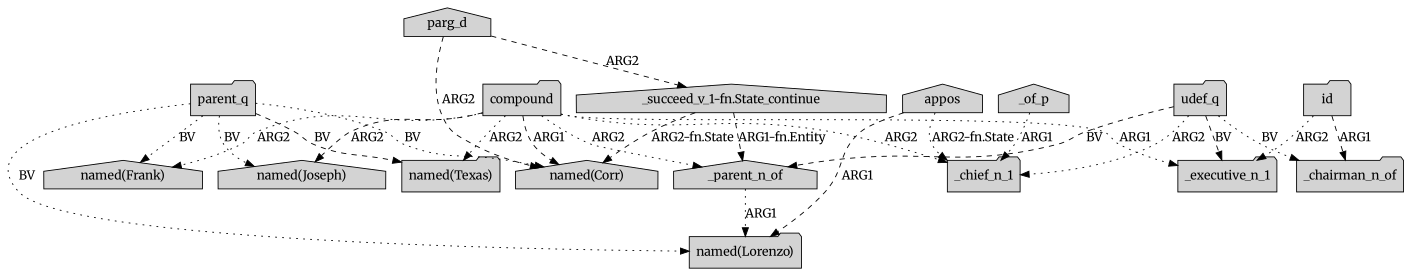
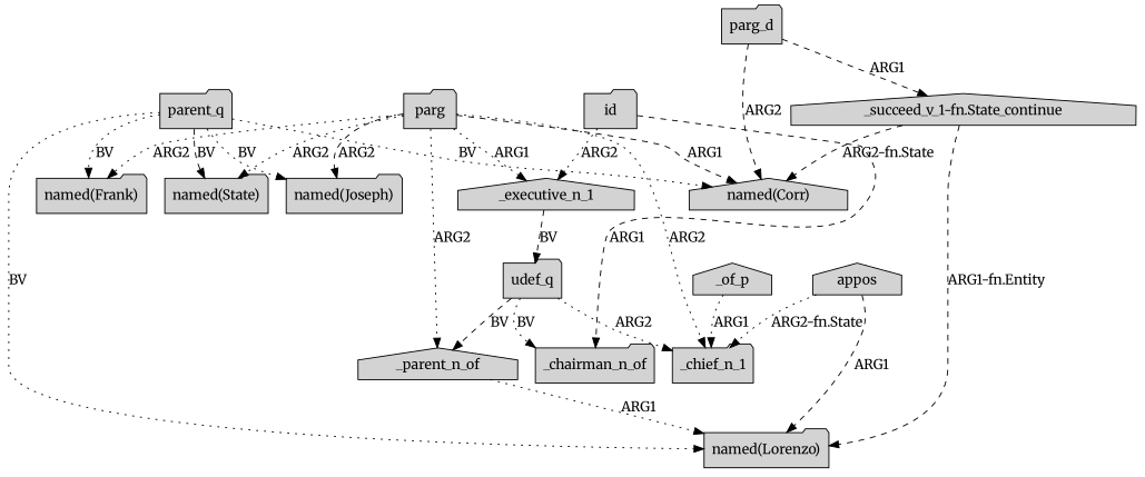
  digraph {
    fontname=Merriweather
    node [fontname=Merriweather shape=folder style=filled]
    edge [fontname=Merriweather style=dotted]
    n1 [label=parent_q]
-   "named(Texas)"
-   "named(Joseph)" [shape=house]
+   "named(Texas)" [label="named(State)"]
+   "named(Joseph)"
    "named(Corr)" [shape=house]
-   "named(Frank)" [shape=house]
+   "named(Frank)"
    "named(Lorenzo)"
    id
    _chairman_n_of
-   _executive_n_1
-   compound
+   _executive_n_1 [shape=house]
+   compound [label=parg]
    _chief_n_1
    _parent_n_of [shape=house]
    _of_p [shape=house]
    udef_q
    "_succeed_v_1-fn.State_continue" [shape=house]
-   parg_d [shape=house]
+   parg_d
    appos [shape=house]
    n1 -> "named(Texas)" [label=BV style=dashed]
    n1 -> "named(Joseph)" [label=BV]
    n1 -> "named(Corr)" [label=BV]
    n1 -> "named(Frank)" [label=BV]
    n1 -> "named(Lorenzo)" [label=BV]
    id -> _chairman_n_of [label=ARG1 style=dashed]
    id -> _executive_n_1 [label=ARG2]
    compound -> "named(Texas)" [label=ARG2]
    compound -> "named(Joseph)" [label=ARG2 style=dashed]
    compound -> "named(Corr)" [label=ARG1 style=dashed]
    compound -> "named(Frank)" [label=ARG2]
    compound -> _executive_n_1 [label=ARG1]
    compound -> _chief_n_1 [label=ARG2]
    compound -> _parent_n_of [label=ARG2]
    _parent_n_of -> "named(Lorenzo)" [label=ARG1]
    _of_p -> _chief_n_1 [label=ARG1]
    udef_q -> _chairman_n_of [label=BV]
-   udef_q -> _executive_n_1 [label=BV style=dashed]
+   _executive_n_1 -> udef_q [label=BV style=dashed]
    udef_q -> _chief_n_1 [label=ARG2]
    udef_q -> _parent_n_of [label=BV style=dashed]
    "_succeed_v_1-fn.State_continue" -> "named(Corr)" [label="ARG2-fn.State" style=dashed]
-   "_succeed_v_1-fn.State_continue" -> _parent_n_of [label="ARG1-fn.Entity" style=dashed]
+   "_succeed_v_1-fn.State_continue" -> "named(Lorenzo)" [label="ARG1-fn.Entity" style=dashed]
    parg_d -> "named(Corr)" [label=ARG2 style=dashed]
-   parg_d -> "_succeed_v_1-fn.State_continue" [label=ARG2 style=dashed]
+   parg_d -> "_succeed_v_1-fn.State_continue" [label=ARG1 style=dashed]
    appos -> "named(Lorenzo)" [label=ARG1 style=dashed]
    appos -> _chief_n_1 [label="ARG2-fn.State"]
  }
